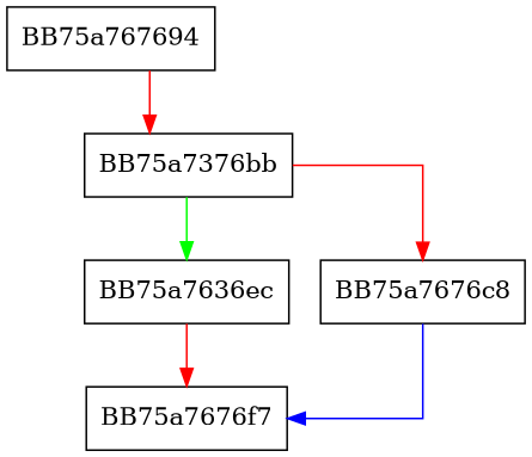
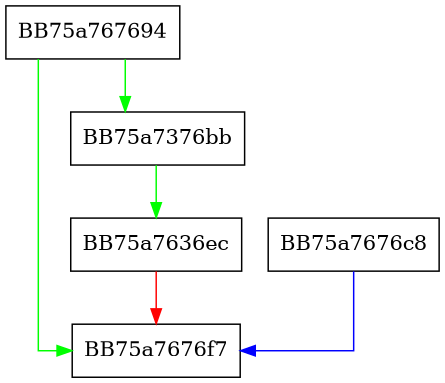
  digraph {
    splines=ortho
    node [shape=box]
    edge [color=red]
    BB75a767694
    BB75a7676f7
    n3 [label=BB75a7376bb]
    n4 [label=BB75a7636ec]
    BB75a7676c8
-   BB75a767694 -> n3
+   BB75a767694 -> BB75a7676f7 [color=green]
+   BB75a767694 -> n3 [color=green]
    n3 -> n4 [color=green]
-   n3 -> BB75a7676c8
    n4 -> BB75a7676f7
    BB75a7676c8 -> BB75a7676f7 [color=blue]
  }
